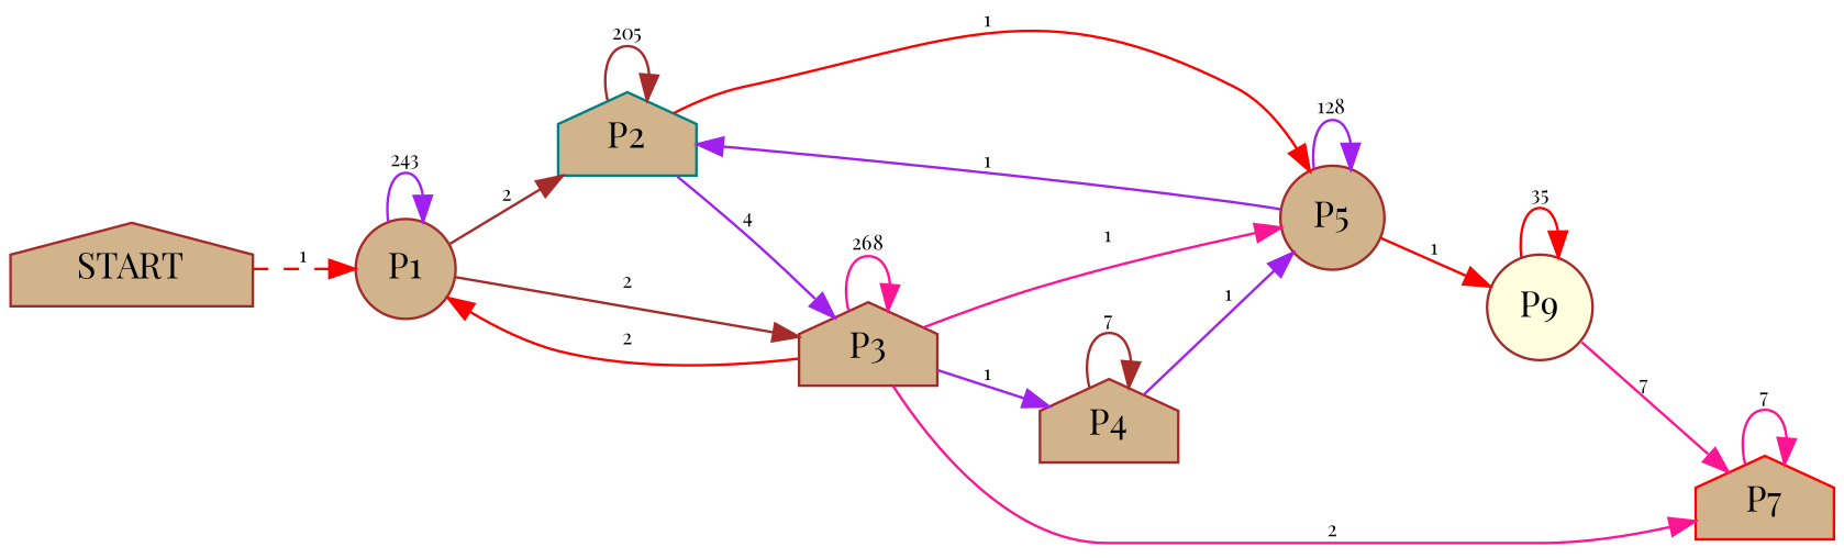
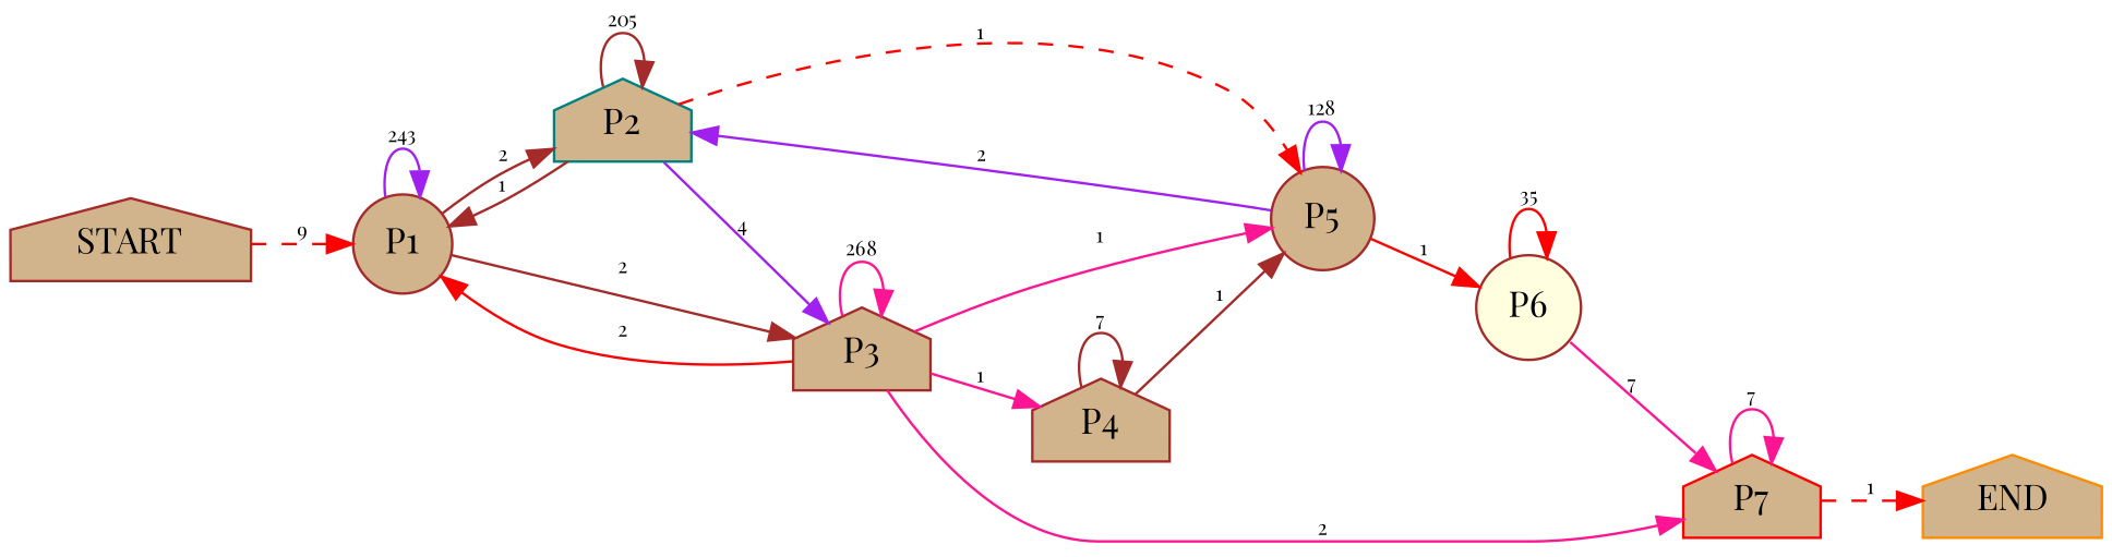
  digraph {
    fontname="Playfair Display"
    rankdir=LR
    node [color=brown fillcolor=tan fontname="Playfair Display" shape=house style=filled]
    edge [color=brown fontname="Playfair Display" fontsize=8 labelfloat=false]
    P1 [shape=circle]
    P2 [color=teal]
    P3
    P5 [shape=circle]
    P4
    P7 [color=red]
-   P6 [fillcolor=lightyellow shape=circle label=P9]
+   P6 [fillcolor=lightyellow shape=circle]
+   END [color=darkorange]
    START
    P1 -> P1 [color=purple label=243]
    P1 -> P2 [label=2]
    P1 -> P3 [label=2]
+   P2 -> P1 [label=1]
    P2 -> P2 [label=205]
    P2 -> P3 [color=purple label=4]
-   P2 -> P5 [color=red label=1]
+   P2 -> P5 [color=red label=1 style=dashed]
    P3 -> P1 [color=red label=2]
    P3 -> P3 [color=deeppink label=268]
    P3 -> P5 [color=deeppink label=1]
-   P3 -> P4 [color=purple label=1]
+   P3 -> P4 [color=deeppink label=1]
    P3 -> P7 [color=deeppink label=2]
-   P5 -> P2 [color=purple label=1]
+   P5 -> P2 [color=purple label=2]
    P5 -> P5 [color=purple label=128]
    P5 -> P6 [color=red label=1]
-   P4 -> P5 [color=purple label=1]
+   P4 -> P5 [label=1]
    P4 -> P4 [label=7]
    P7 -> P7 [color=deeppink label=7]
+   P7 -> END [color=red label=1 style=dashed]
    P6 -> P7 [color=deeppink label=7]
    P6 -> P6 [color=red label=35]
-   START -> P1 [color=red label=1 style=dashed]
+   START -> P1 [color=red label=9 style=dashed]
  }
